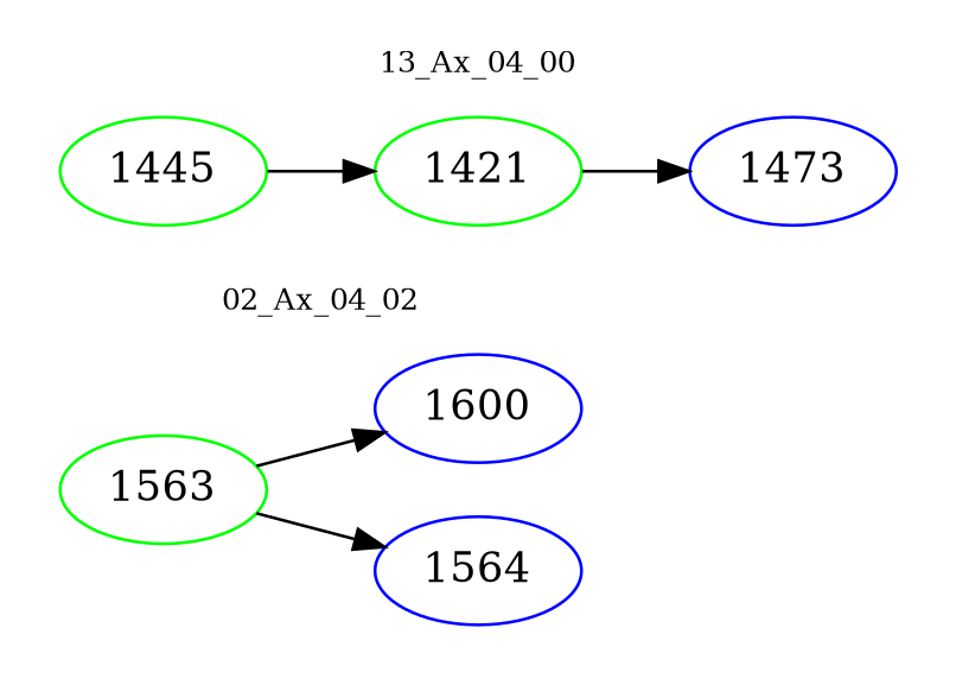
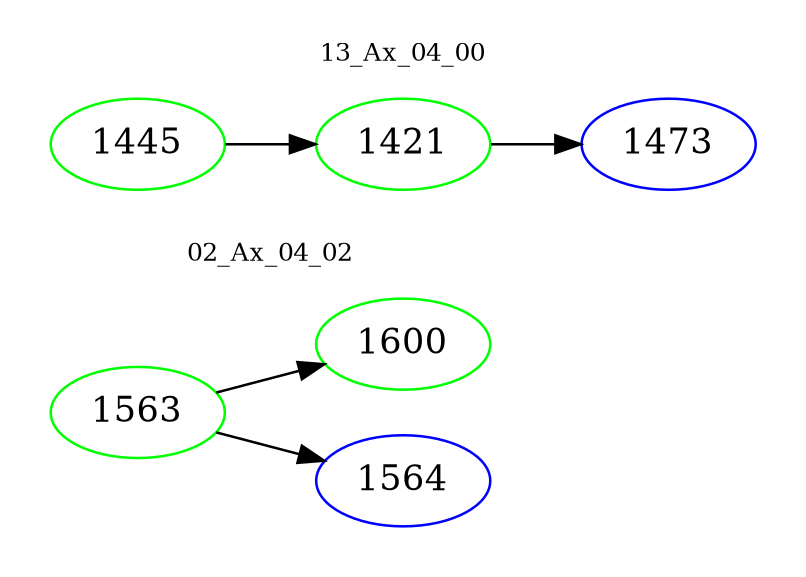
  digraph {
    rankdir=LR
    node [color=green]
    edge [color=black]
    n1 [label=1563]
    n2 [color=blue label=1564]
-   n3 [color=blue label=1600]
+   n3 [label=1600]
    n4 [label=1421]
    n5 [color=blue label=1473]
    n6 [label=1445]
    subgraph cluster_1 {
      color=white
      fontsize=10
      label="02_Ax_04_02"
      n1
      n2
      n3
    }
    subgraph cluster_2 {
      color=white
      fontsize=10
      label="13_Ax_04_00"
      n4
      n5
      n6
    }
    n1 -> n2
    n1 -> n3
    n4 -> n5
    n6 -> n4
  }
